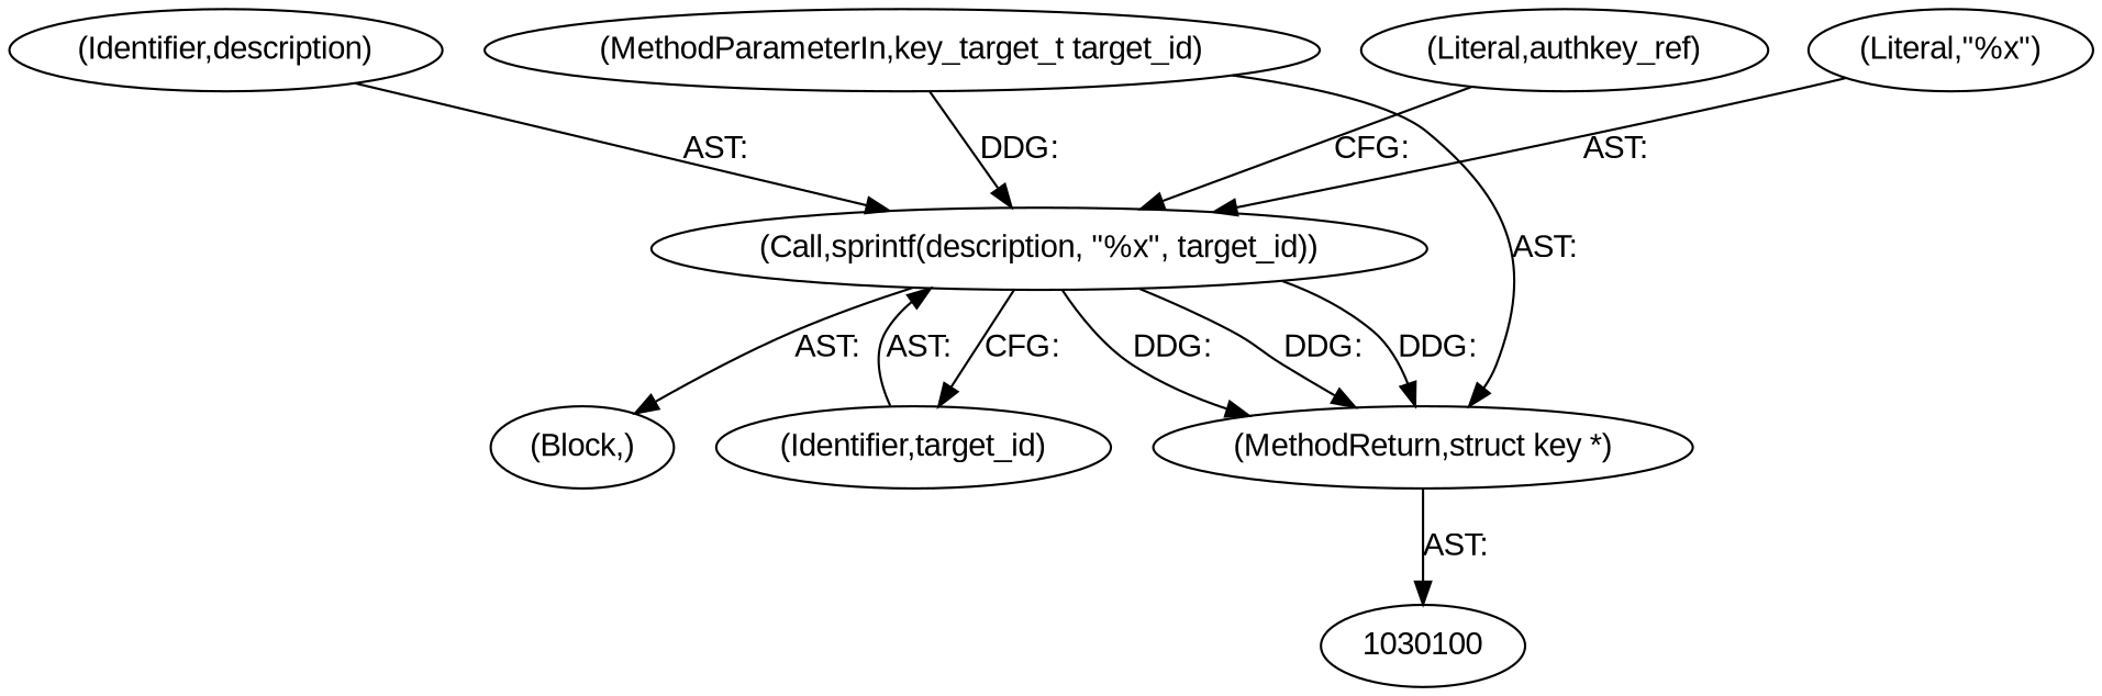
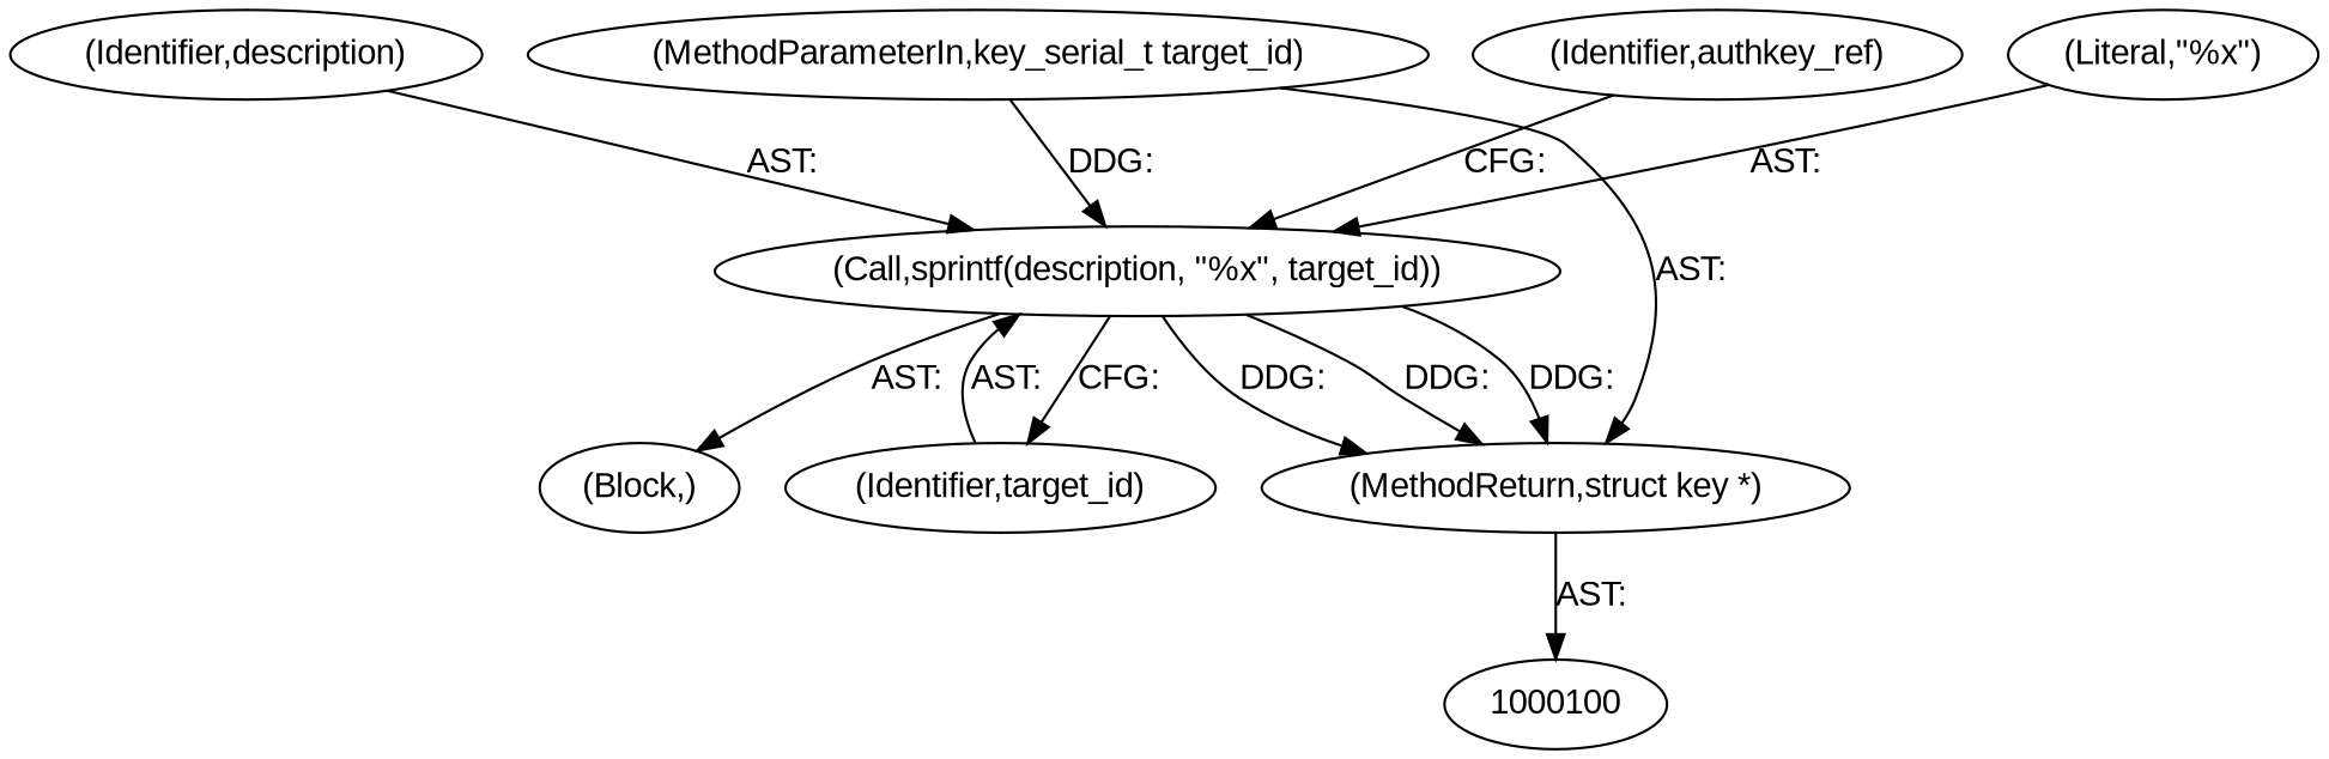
  digraph {
    fontname="Liberation Sans"
    node [fontname="Liberation Sans"]
    edge [fontname="Liberation Sans"]
    n1 [label="(Call,sprintf(description, \"%x\", target_id))"]
    n2 [label="(Identifier,target_id)"]
    n3 [label="(Block,)"]
    n4 [label="(MethodReturn,struct key *)"]
-   1000100 [label=1030100]
-   n6 [label="(MethodParameterIn,key_target_t target_id)"]
+   1000100
+   n6 [label="(MethodParameterIn,key_serial_t target_id)"]
    n7 [label="(Identifier,description)"]
-   n8 [label="(Literal,authkey_ref)"]
+   n8 [label="(Identifier,authkey_ref)"]
    n9 [label="(Literal,\"%x\")"]
    n1 -> n2 [label="CFG: "]
    n1 -> n3 [label="AST: "]
    n1 -> n4 [label="DDG: "]
    n1 -> n4 [label="DDG: "]
    n1 -> n4 [label="DDG: "]
    n2 -> n1 [label="AST: "]
    n4 -> 1000100 [label="AST: "]
    n6 -> n1 [label="DDG: "]
    n6 -> n4 [label="AST: "]
    n7 -> n1 [label="AST: "]
    n8 -> n1 [label="CFG: "]
    n9 -> n1 [label="AST: "]
  }
